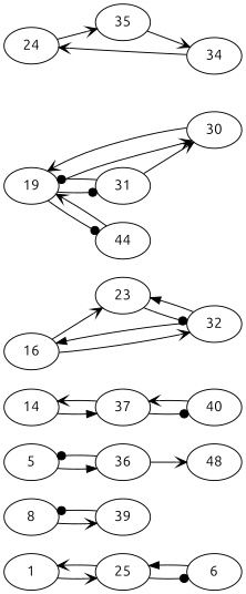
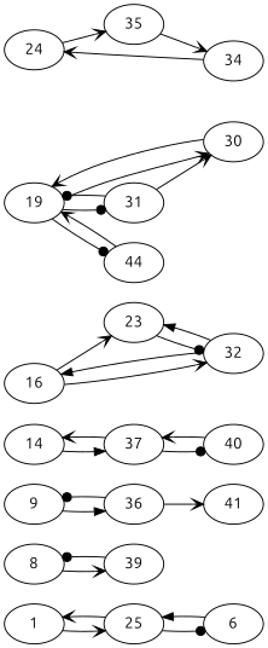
  digraph {
    fontname=Ubuntu
    rankdir=LR
    node [fontname=Ubuntu]
    edge [arrowhead=vee fontname=Ubuntu]
    1
    25
    6
    8
    39
-   9 [label=5]
+   9
    36
-   48
+   48 [label=41]
    14
    37
    40
    16
    23
    32
    19
    30
    31
    44
    n19 [label=24]
    35
    34
    1 -> 25
    25 -> 1
    25 -> 6 [arrowhead=dot]
    6 -> 25 [arrowhead=normal]
    8 -> 39
    39 -> 8 [arrowhead=dot]
    9 -> 36 [arrowhead=normal]
    36 -> 9 [arrowhead=dot]
    36 -> 48
    14 -> 37 [arrowhead=normal]
    37 -> 14
    37 -> 40 [arrowhead=dot]
    40 -> 37
    16 -> 23
    16 -> 32
    23 -> 32 [arrowhead=dot]
    32 -> 16 [arrowhead=normal]
    32 -> 23 [arrowhead=normal]
    19 -> 30
    19 -> 31 [arrowhead=dot]
    19 -> 44 [arrowhead=dot]
    30 -> 19
    31 -> 19 [arrowhead=dot]
    31 -> 30
    44 -> 19
    n19 -> 35
    35 -> 34
    34 -> n19
  }
